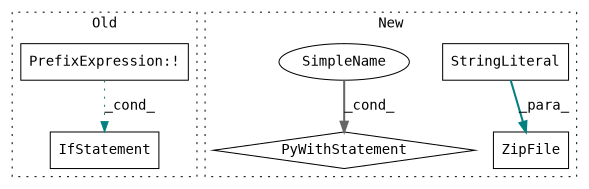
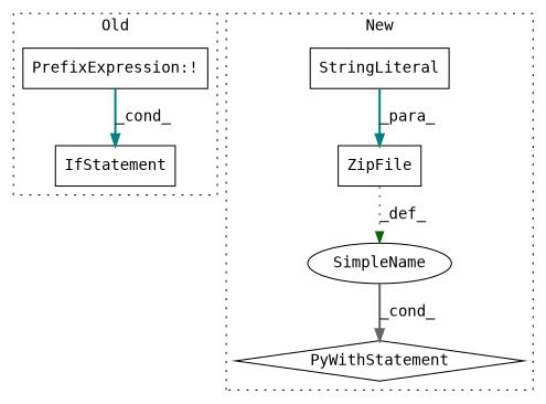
  digraph {
    fontname="DejaVu Sans Mono"
    node [fontname="DejaVu Sans Mono" shape=box]
    edge [color=teal fontname="DejaVu Sans Mono" style=dotted]
    n1 [a=25 l="4,2" label=IfStatement s="2200,2228"]
    n2 [a=38 l=1 label="PrefixExpression:!" s=2204]
    n3 [a=32 l="8,1" label=ZipFile s="2616,2632"]
    n4 [a=45 l=3 label=StringLiteral s=2629]
    n5 [a=42 label=SimpleName shape=ellipse]
    n6 [a=104 l="10,2" label=PyWithStatement s="2606,2633" shape=diamond]
    subgraph cluster_1 {
      label=Old
      style=dotted
      n1
      n2
    }
    subgraph cluster_2 {
      label=New
      style=dotted
      n3
      n4
      n5
      n6
    }
-   n2 -> n1 [label=_cond_]
+   n2 -> n1 [label=_cond_ style=bold]
+   n3 -> n5 [color=darkgreen label=_def_]
    n4 -> n3 [label=_para_ style=bold]
    n5 -> n6 [color=gray40 label=_cond_ style=bold]
  }
